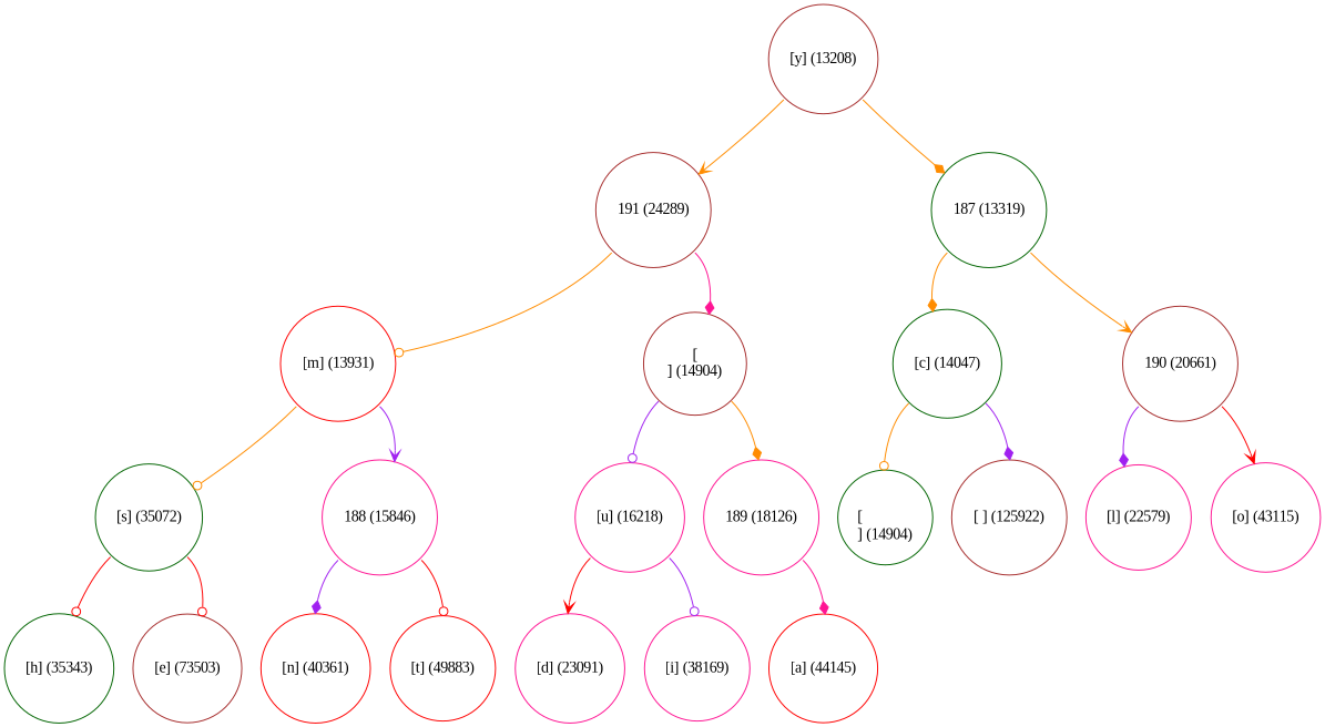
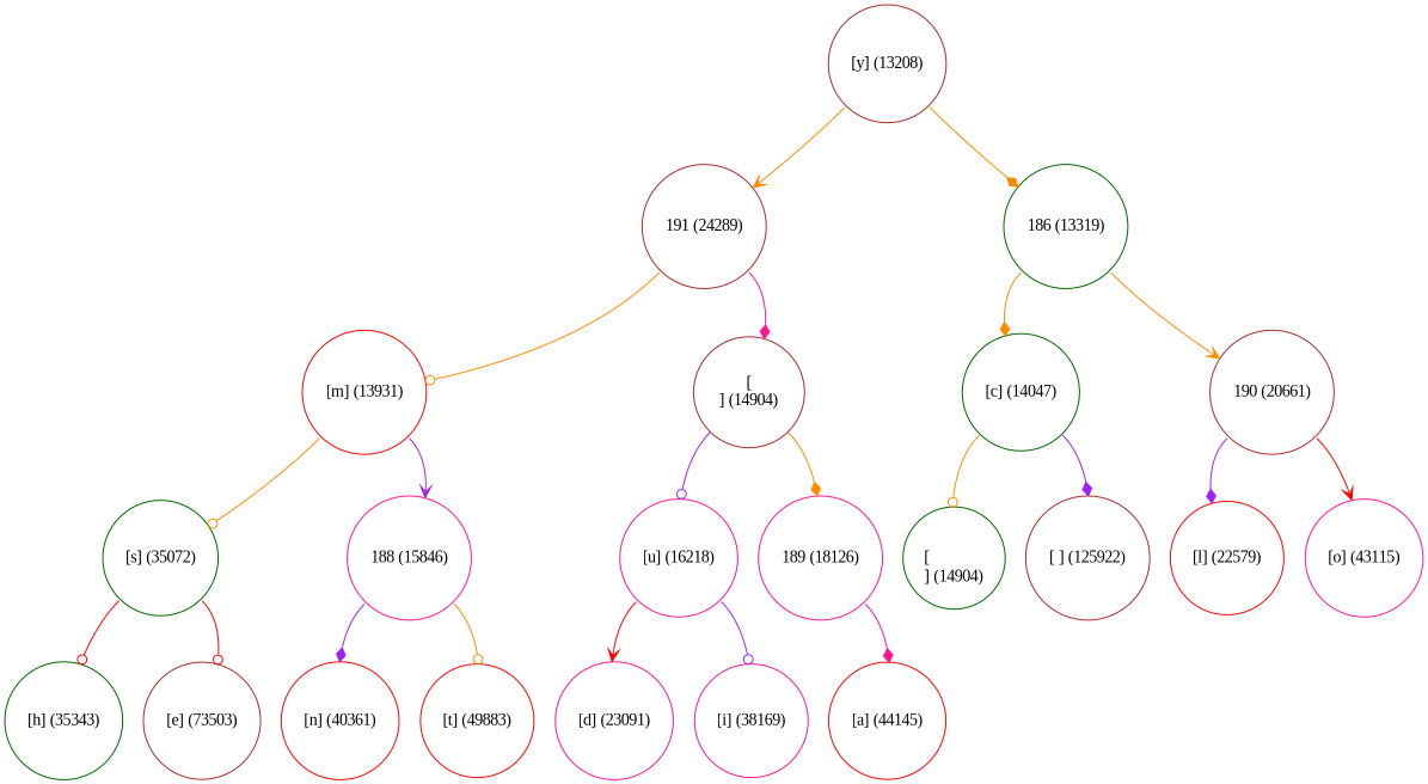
  digraph {
    fontname="Liberation Serif"
    node [color=brown fontname="Liberation Serif" shape=circle]
    edge [arrowhead=diamond color=darkorange fontname="Liberation Serif" tailport=se]
    n1 [label="[y] (13208)" width=0.5]
    n2 [label="191 (24289)" width=0.5]
-   n3 [color=darkgreen label="187 (13319)" width=0.5]
+   n3 [color=darkgreen label="186 (13319)" width=0.5]
    n4 [color=red label="[m] (13931)" width=0.5]
    n5 [label="[\n] (14904)" width=0.5]
    n6 [color=darkgreen label="[c] (14047)" width=0.5]
    n7 [label="190 (20661)" width=0.5]
    n8 [color=darkgreen label="[s] (35072)" width=0.5]
    n9 [color=deeppink label="188 (15846)" width=0.5]
    n10 [color=deeppink label="[u] (16218)" width=0.5]
    n11 [color=deeppink label="189 (18126)" width=0.5]
    n12 [color=darkgreen label="[h] (35343)" width=0.5]
    n13 [label="[e] (73503)" width=0.5]
    n14 [color=red label="[n] (40361)" width=0.5]
    n15 [color=red label="[t] (49883)" width=0.5]
    n16 [color=deeppink label="[d] (23091)" width=0.5]
    n17 [color=deeppink label="[i] (38169)" width=0.5]
    n18 [color=red label="[a] (44145)" width=0.5]
    n19 [color=darkgreen label="[] (14904)" width=0.5]
    n20 [label="[ ] (125922)" width=0.5]
-   n21 [color=deeppink label="[l] (22579)" width=0.5]
+   n21 [color=red label="[l] (22579)" width=0.5]
    n22 [color=deeppink label="[o] (43115)" width=0.5]
    n1 -> n2 [arrowhead=vee tailport=sw]
    n1 -> n3
    n2 -> n4 [arrowhead=odot tailport=sw]
    n2 -> n5 [color=deeppink]
    n3 -> n6 [tailport=sw]
    n3 -> n7 [arrowhead=vee]
    n4 -> n8 [arrowhead=odot tailport=sw]
    n4 -> n9 [arrowhead=vee color=purple]
    n5 -> n10 [arrowhead=odot color=purple tailport=sw]
    n5 -> n11
    n6 -> n19 [arrowhead=odot tailport=sw]
    n6 -> n20 [color=purple]
    n7 -> n21 [color=purple tailport=sw]
    n7 -> n22 [arrowhead=vee color=red]
    n8 -> n12 [arrowhead=odot color=red tailport=sw]
    n8 -> n13 [arrowhead=odot color=red]
    n9 -> n14 [color=purple tailport=sw]
-   n9 -> n15 [arrowhead=odot color=red]
+   n9 -> n15 [arrowhead=odot]
    n10 -> n16 [arrowhead=vee color=red tailport=sw]
    n10 -> n17 [arrowhead=odot color=purple]
    n11 -> n18 [color=deeppink]
  }
